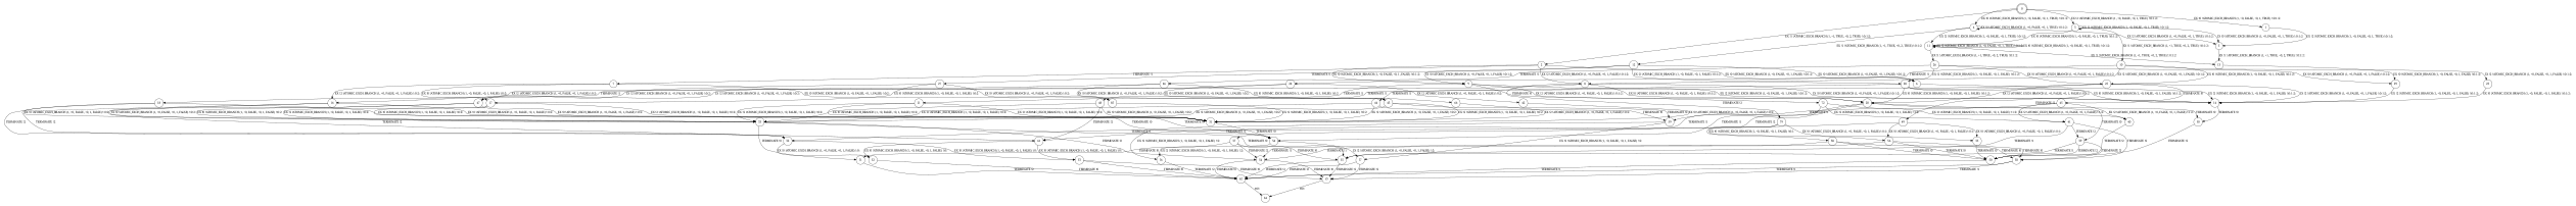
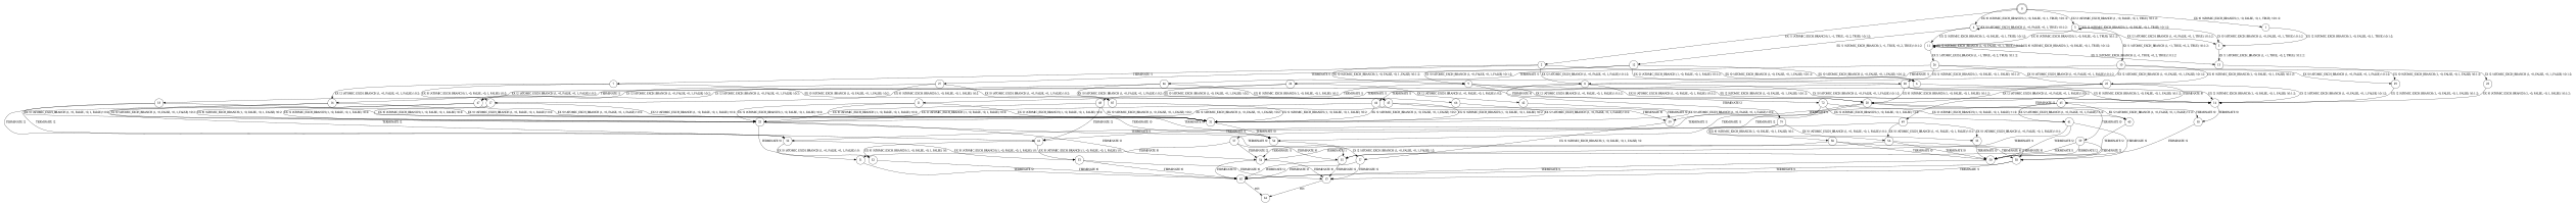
  digraph {
    fontname="PT Serif"
    node [fontname="PT Serif" shape=circle]
    edge [fontname="PT Serif"]
    0 [peripheries=2]
    1
    2
    3
    4
    5
    6
    7
    8
    9
    10
    11
    12
    13
    14
    n16 [label=85]
    16
    17
    18
    n20 [label=79]
    20
    21
    n23 [label=72]
    23
    24
    25
    26
    27
    28
    29
    30
    31
    32
    33
    34
    35
    36
    37
    38
    39
    40
    41
    42
    43
    44
    45
    46
    47
    48
    49
    50
    52
    53
    51
    54
    55
-   56
    57
    58
    59
    n61 [label=66]
    61
    62
    63
    64
    0 -> 1 [label="EX !0 !ATOMIC_EXCH_BRANCH (1, +0, FALSE, +0, 1, TRUE) !:0:1:2:"]
    0 -> 2 [label="EX !1 !ATOMIC_EXCH_BRANCH (1, +1, TRUE, +0, 2, TRUE) !:0:1:2:"]
    0 -> 3 [label="EX !2 !ATOMIC_EXCH_BRANCH (1, +0, FALSE, +0, 1, TRUE) !:0:1:2:"]
    0 -> 4 [label="EX !0 !ATOMIC_EXCH_BRANCH (1, +0, FALSE, +0, 1, TRUE) !:0:1:2:"]
    1 -> 5 [label="EX !2 !ATOMIC_EXCH_BRANCH (1, +0, FALSE, +0, 1, TRUE) !:0:1:2:"]
    2 -> 6 [label="EX !0 !ATOMIC_EXCH_BRANCH (1, +0, FALSE, +0, 1, FALSE) !:0:1:2:"]
    2 -> 7 [label="TERMINATE !1"]
    2 -> 8 [label="EX !2 !ATOMIC_EXCH_BRANCH (1, +0, FALSE, +0, 1, FALSE) !:0:1:2:"]
    2 -> 9 [label="EX !0 !ATOMIC_EXCH_BRANCH (1, +0, FALSE, +0, 1, FALSE) !:0:1:2:"]
    3 -> 3 [label="EX !2 !ATOMIC_EXCH_BRANCH (1, +0, FALSE, +0, 1, TRUE) !:0:1:2:"]
    3 -> 5 [label="EX !0 !ATOMIC_EXCH_BRANCH (1, +0, FALSE, +0, 1, TRUE) !:0:1:2:"]
    3 -> 10 [label="EX !1 !ATOMIC_EXCH_BRANCH (1, +1, TRUE, +0, 2, TRUE) !:0:1:2:"]
    3 -> 11 [label="EX !0 !ATOMIC_EXCH_BRANCH (1, +0, FALSE, +0, 1, TRUE) !:0:1:2:"]
    4 -> 4 [label="EX !0 !ATOMIC_EXCH_BRANCH (1, +0, FALSE, +0, 1, TRUE) !:0:1:2:"]
    4 -> 5 [label="EX !2 !ATOMIC_EXCH_BRANCH (1, +0, FALSE, +0, 1, TRUE) !:0:1:2:"]
    4 -> 11 [label="EX !2 !ATOMIC_EXCH_BRANCH (1, +0, FALSE, +0, 1, TRUE) !:0:1:2:"]
    4 -> 12 [label="EX !1 !ATOMIC_EXCH_BRANCH (1, +1, TRUE, +0, 2, TRUE) !:0:1:2:"]
    5 -> 13 [label="EX !1 !ATOMIC_EXCH_BRANCH (1, +1, TRUE, +0, 2, TRUE) !:0:1:2:"]
    6 -> 14 [label="EX !2 !ATOMIC_EXCH_BRANCH (1, +0, FALSE, +0, 1, FALSE) !:0:1:2:"]
    7 -> n16 [label="EX !0 !ATOMIC_EXCH_BRANCH (1, +0, FALSE, +0, 1, FALSE) !:0:2:"]
    7 -> 16 [label="EX !2 !ATOMIC_EXCH_BRANCH (1, +0, FALSE, +0, 1, FALSE) !:0:2:"]
    7 -> 17 [label="EX !0 !ATOMIC_EXCH_BRANCH (1, +0, FALSE, +0, 1, FALSE) !:0:2:"]
    8 -> 14 [label="EX !0 !ATOMIC_EXCH_BRANCH (1, +0, FALSE, +0, 1, FALSE) !:0:1:2:"]
    8 -> 18 [label="TERMINATE !1"]
    8 -> n20 [label="TERMINATE !2"]
    8 -> 20 [label="EX !0 !ATOMIC_EXCH_BRANCH (1, +0, FALSE, +0, 1, FALSE) !:0:1:2:"]
    9 -> 14 [label="EX !2 !ATOMIC_EXCH_BRANCH (1, +0, FALSE, +0, 1, FALSE) !:0:1:2:"]
    9 -> 20 [label="EX !2 !ATOMIC_EXCH_BRANCH (1, +0, FALSE, +0, 1, FALSE) !:0:1:2:"]
    9 -> 21 [label="TERMINATE !1"]
    9 -> n23 [label="TERMINATE !0"]
    10 -> 8 [label="EX !2 !ATOMIC_EXCH_BRANCH (1, +0, FALSE, +0, 1, FALSE) !:0:1:2:"]
    10 -> 23 [label="EX !2 !ATOMIC_EXCH_BRANCH (1, +0, FALSE, +0, 1, FALSE) !:0:1:2:"]
    10 -> 24 [label="TERMINATE !1"]
    10 -> 25 [label="EX !0 !ATOMIC_EXCH_BRANCH (1, +0, FALSE, +0, 1, FALSE) !:0:1:2:"]
    11 -> 11 [label="EX !2 !ATOMIC_EXCH_BRANCH (1, +0, FALSE, +0, 1, TRUE) !:0:1:2:"]
    11 -> 11 [label="EX !0 !ATOMIC_EXCH_BRANCH (1, +0, FALSE, +0, 1, TRUE) !:0:1:2:"]
    11 -> 13 [label="EX !1 !ATOMIC_EXCH_BRANCH (1, +1, TRUE, +0, 2, TRUE) !:0:1:2:"]
    11 -> 26 [label="EX !1 !ATOMIC_EXCH_BRANCH (1, +1, TRUE, +0, 2, TRUE) !:0:1:2:"]
    12 -> 6 [label="EX !0 !ATOMIC_EXCH_BRANCH (1, +0, FALSE, +0, 1, FALSE) !:0:1:2:"]
    12 -> 9 [label="EX !0 !ATOMIC_EXCH_BRANCH (1, +0, FALSE, +0, 1, FALSE) !:0:1:2:"]
    12 -> 27 [label="TERMINATE !1"]
    12 -> 28 [label="EX !2 !ATOMIC_EXCH_BRANCH (1, +0, FALSE, +0, 1, FALSE) !:0:1:2:"]
    13 -> 29 [label="EX !0 !ATOMIC_EXCH_BRANCH (1, +0, FALSE, +0, 1, FALSE) !:0:1:2:"]
    14 -> 30 [label="TERMINATE !0"]
    n16 -> 31 [label="EX !2 !ATOMIC_EXCH_BRANCH (1, +0, FALSE, +0, 1, FALSE) !:0:2:"]
    16 -> 31 [label="EX !0 !ATOMIC_EXCH_BRANCH (1, +0, FALSE, +0, 1, FALSE) !:0:2:"]
    16 -> 32 [label="TERMINATE !2"]
    16 -> 33 [label="EX !0 !ATOMIC_EXCH_BRANCH (1, +0, FALSE, +0, 1, FALSE) !:0:2:"]
    17 -> 31 [label="EX !2 !ATOMIC_EXCH_BRANCH (1, +0, FALSE, +0, 1, FALSE) !:0:2:"]
    17 -> 33 [label="EX !2 !ATOMIC_EXCH_BRANCH (1, +0, FALSE, +0, 1, FALSE) !:0:2:"]
    17 -> 34 [label="TERMINATE !0"]
    18 -> 31 [label="EX !0 !ATOMIC_EXCH_BRANCH (1, +0, FALSE, +0, 1, FALSE) !:0:2:"]
    18 -> 32 [label="TERMINATE !2"]
    18 -> 33 [label="EX !0 !ATOMIC_EXCH_BRANCH (1, +0, FALSE, +0, 1, FALSE) !:0:2:"]
    n20 -> 32 [label="TERMINATE !1"]
    n20 -> 35 [label="EX !0 !ATOMIC_EXCH_BRANCH (1, +0, FALSE, +0, 1, FALSE) !:0:1:"]
    n20 -> 36 [label="EX !0 !ATOMIC_EXCH_BRANCH (1, +0, FALSE, +0, 1, FALSE) !:0:1:"]
    20 -> 30 [label="TERMINATE !0"]
    20 -> 37 [label="TERMINATE !1"]
    20 -> 38 [label="TERMINATE !2"]
    20 -> 39 [label="TERMINATE !0"]
    21 -> 31 [label="EX !2 !ATOMIC_EXCH_BRANCH (1, +0, FALSE, +0, 1, FALSE) !:0:2:"]
    21 -> 33 [label="EX !2 !ATOMIC_EXCH_BRANCH (1, +0, FALSE, +0, 1, FALSE) !:0:2:"]
    21 -> 34 [label="TERMINATE !0"]
    n23 -> 34 [label="TERMINATE !1"]
    n23 -> 40 [label="EX !2 !ATOMIC_EXCH_BRANCH (1, +0, FALSE, +0, 1, FALSE) !:1:2:"]
    n23 -> 41 [label="EX !2 !ATOMIC_EXCH_BRANCH (1, +0, FALSE, +0, 1, FALSE) !:1:2:"]
    23 -> 14 [label="EX !0 !ATOMIC_EXCH_BRANCH (1, +0, FALSE, +0, 1, FALSE) !:0:1:2:"]
    24 -> 16 [label="EX !2 !ATOMIC_EXCH_BRANCH (1, +0, FALSE, +0, 1, FALSE) !:0:2:"]
    24 -> 42 [label="EX !2 !ATOMIC_EXCH_BRANCH (1, +0, FALSE, +0, 1, FALSE) !:0:2:"]
    24 -> 43 [label="EX !0 !ATOMIC_EXCH_BRANCH (1, +0, FALSE, +0, 1, FALSE) !:0:2:"]
    25 -> 14 [label="EX !2 !ATOMIC_EXCH_BRANCH (1, +0, FALSE, +0, 1, FALSE) !:0:1:2:"]
    25 -> 20 [label="EX !2 !ATOMIC_EXCH_BRANCH (1, +0, FALSE, +0, 1, FALSE) !:0:1:2:"]
    25 -> 44 [label="TERMINATE !1"]
    25 -> 45 [label="TERMINATE !0"]
    26 -> 25 [label="EX !0 !ATOMIC_EXCH_BRANCH (1, +0, FALSE, +0, 1, FALSE) !:0:1:2:"]
    26 -> 28 [label="EX !2 !ATOMIC_EXCH_BRANCH (1, +0, FALSE, +0, 1, FALSE) !:0:1:2:"]
    26 -> 29 [label="EX !0 !ATOMIC_EXCH_BRANCH (1, +0, FALSE, +0, 1, FALSE) !:0:1:2:"]
    26 -> 46 [label="TERMINATE !1"]
    27 -> n16 [label="EX !0 !ATOMIC_EXCH_BRANCH (1, +0, FALSE, +0, 1, FALSE) !:0:2:"]
    27 -> 17 [label="EX !0 !ATOMIC_EXCH_BRANCH (1, +0, FALSE, +0, 1, FALSE) !:0:2:"]
    27 -> 47 [label="EX !2 !ATOMIC_EXCH_BRANCH (1, +0, FALSE, +0, 1, FALSE) !:0:2:"]
    28 -> 14 [label="EX !0 !ATOMIC_EXCH_BRANCH (1, +0, FALSE, +0, 1, FALSE) !:0:1:2:"]
    28 -> 20 [label="EX !0 !ATOMIC_EXCH_BRANCH (1, +0, FALSE, +0, 1, FALSE) !:0:1:2:"]
    28 -> 48 [label="TERMINATE !1"]
    28 -> 49 [label="TERMINATE !2"]
    29 -> 14 [label="EX !2 !ATOMIC_EXCH_BRANCH (1, +0, FALSE, +0, 1, FALSE) !:0:1:2:"]
    30 -> 50 [label="TERMINATE !2"]
    31 -> 34 [label="TERMINATE !0"]
    32 -> 52 [label="EX !0 !ATOMIC_EXCH_BRANCH (1, +0, FALSE, +0, 1, FALSE) !:0:"]
    32 -> 53 [label="EX !0 !ATOMIC_EXCH_BRANCH (1, +0, FALSE, +0, 1, FALSE) !:0:"]
    33 -> 51 [label="TERMINATE !0"]
    33 -> 54 [label="TERMINATE !2"]
    33 -> 55 [label="TERMINATE !0"]
-   34 -> 56 [label="EX !2 !ATOMIC_EXCH_BRANCH (1, +0, FALSE, +0, 1, FALSE) !:2:"]
    34 -> 57 [label="EX !2 !ATOMIC_EXCH_BRANCH (1, +0, FALSE, +0, 1, FALSE) !:2:"]
    35 -> 50 [label="TERMINATE !0"]
    36 -> 50 [label="TERMINATE !0"]
    36 -> 54 [label="TERMINATE !1"]
    36 -> 58 [label="TERMINATE !0"]
    37 -> 51 [label="TERMINATE !0"]
    37 -> 54 [label="TERMINATE !2"]
    37 -> 55 [label="TERMINATE !0"]
    38 -> 50 [label="TERMINATE !0"]
    38 -> 54 [label="TERMINATE !1"]
    38 -> 58 [label="TERMINATE !0"]
    39 -> 50 [label="TERMINATE !2"]
    39 -> 55 [label="TERMINATE !1"]
    39 -> 58 [label="TERMINATE !2"]
    40 -> 50 [label="TERMINATE !2"]
-   41 -> 39 [label="TERMINATE !2"]
+   41 -> 50 [label="TERMINATE !2"]
    41 -> 55 [label="TERMINATE !1"]
    41 -> 58 [label="TERMINATE !2"]
    42 -> 31 [label="EX !0 !ATOMIC_EXCH_BRANCH (1, +0, FALSE, +0, 1, FALSE) !:0:2:"]
    43 -> 31 [label="EX !2 !ATOMIC_EXCH_BRANCH (1, +0, FALSE, +0, 1, FALSE) !:0:2:"]
    43 -> 33 [label="EX !2 !ATOMIC_EXCH_BRANCH (1, +0, FALSE, +0, 1, FALSE) !:0:2:"]
    43 -> 59 [label="TERMINATE !0"]
    44 -> 31 [label="EX !2 !ATOMIC_EXCH_BRANCH (1, +0, FALSE, +0, 1, FALSE) !:0:2:"]
    44 -> 33 [label="EX !2 !ATOMIC_EXCH_BRANCH (1, +0, FALSE, +0, 1, FALSE) !:0:2:"]
    44 -> 59 [label="TERMINATE !0"]
    45 -> 40 [label="EX !2 !ATOMIC_EXCH_BRANCH (1, +0, FALSE, +0, 1, FALSE) !:1:2:"]
    45 -> 41 [label="EX !2 !ATOMIC_EXCH_BRANCH (1, +0, FALSE, +0, 1, FALSE) !:1:2:"]
    45 -> 59 [label="TERMINATE !1"]
    46 -> 43 [label="EX !0 !ATOMIC_EXCH_BRANCH (1, +0, FALSE, +0, 1, FALSE) !:0:2:"]
    46 -> 47 [label="EX !2 !ATOMIC_EXCH_BRANCH (1, +0, FALSE, +0, 1, FALSE) !:0:2:"]
    46 -> n61 [label="EX !0 !ATOMIC_EXCH_BRANCH (1, +0, FALSE, +0, 1, FALSE) !:0:2:"]
    47 -> 31 [label="EX !0 !ATOMIC_EXCH_BRANCH (1, +0, FALSE, +0, 1, FALSE) !:0:2:"]
    47 -> 33 [label="EX !0 !ATOMIC_EXCH_BRANCH (1, +0, FALSE, +0, 1, FALSE) !:0:2:"]
    47 -> 61 [label="TERMINATE !2"]
    48 -> 31 [label="EX !0 !ATOMIC_EXCH_BRANCH (1, +0, FALSE, +0, 1, FALSE) !:0:2:"]
    48 -> 33 [label="EX !0 !ATOMIC_EXCH_BRANCH (1, +0, FALSE, +0, 1, FALSE) !:0:2:"]
    48 -> 61 [label="TERMINATE !2"]
    49 -> 35 [label="EX !0 !ATOMIC_EXCH_BRANCH (1, +0, FALSE, +0, 1, FALSE) !:0:1:"]
    49 -> 36 [label="EX !0 !ATOMIC_EXCH_BRANCH (1, +0, FALSE, +0, 1, FALSE) !:0:1:"]
    49 -> 61 [label="TERMINATE !1"]
    50 -> 62 [label="TERMINATE !1"]
    52 -> 62 [label="TERMINATE !0"]
    53 -> 62 [label="TERMINATE !0"]
    53 -> 63 [label="TERMINATE !0"]
    51 -> 62 [label="TERMINATE !2"]
    54 -> 62 [label="TERMINATE !0"]
    54 -> 63 [label="TERMINATE !0"]
    55 -> 62 [label="TERMINATE !2"]
    55 -> 63 [label="TERMINATE !2"]
-   56 -> 62 [label="TERMINATE !2"]
    57 -> 62 [label="TERMINATE !2"]
    57 -> 63 [label="TERMINATE !2"]
    58 -> 62 [label="TERMINATE !1"]
    58 -> 63 [label="TERMINATE !1"]
-   59 -> 56 [label="EX !2 !ATOMIC_EXCH_BRANCH (1, +0, FALSE, +0, 1, FALSE) !:2:"]
    59 -> 57 [label="EX !2 !ATOMIC_EXCH_BRANCH (1, +0, FALSE, +0, 1, FALSE) !:2:"]
    n61 -> 31 [label="EX !2 !ATOMIC_EXCH_BRANCH (1, +0, FALSE, +0, 1, FALSE) !:0:2:"]
    61 -> 52 [label="EX !0 !ATOMIC_EXCH_BRANCH (1, +0, FALSE, +0, 1, FALSE) !:0:"]
    61 -> 53 [label="EX !0 !ATOMIC_EXCH_BRANCH (1, +0, FALSE, +0, 1, FALSE) !:0:"]
    62 -> 64 [label=exit]
    63 -> 64 [label=exit]
  }
